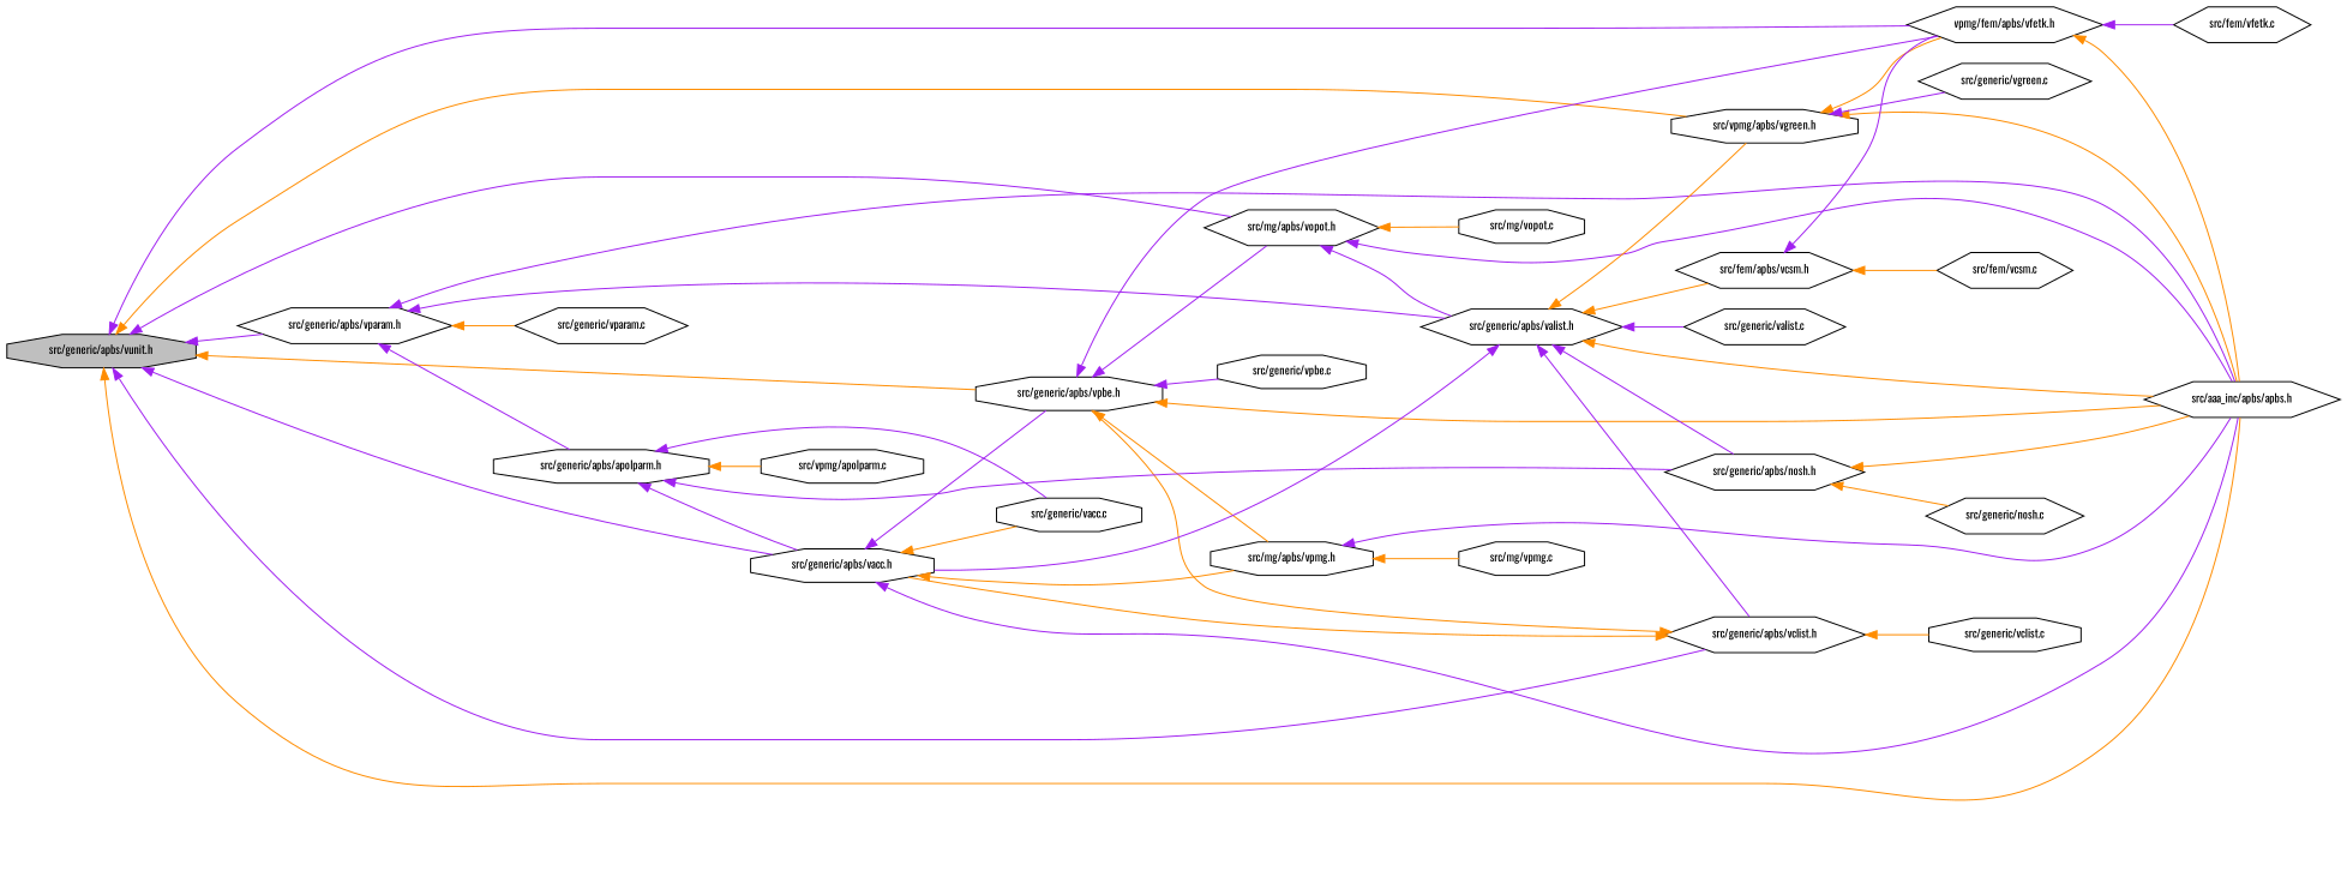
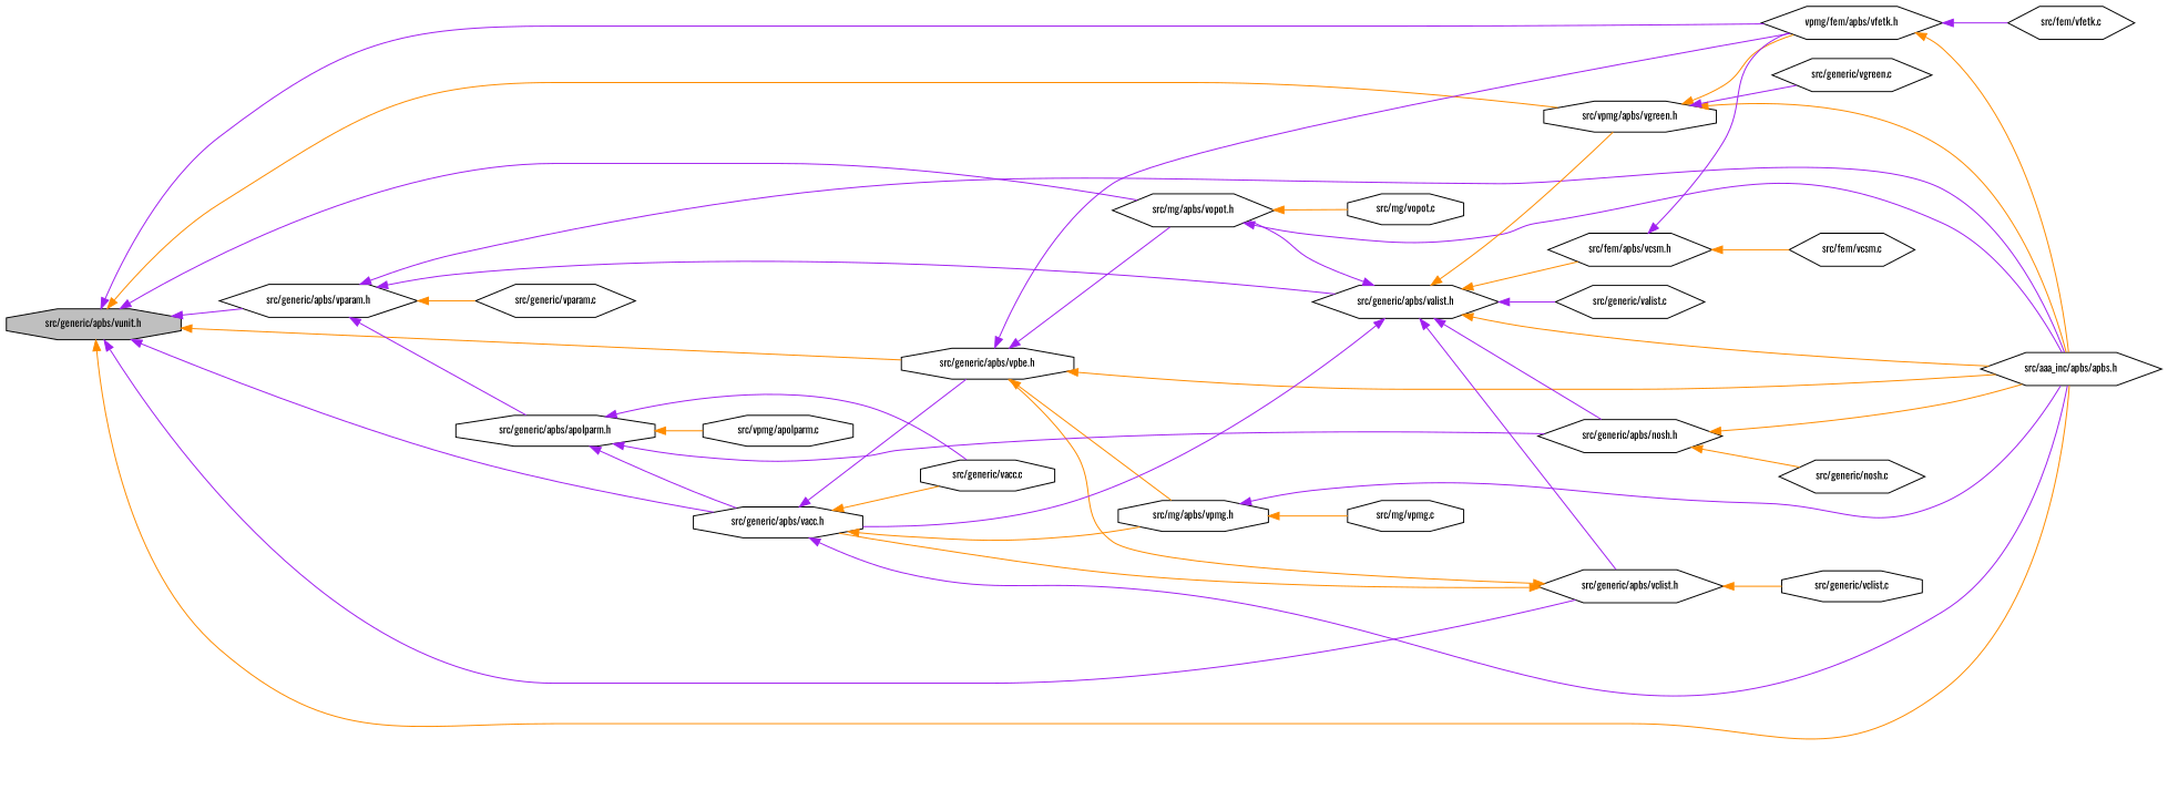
  digraph {
    fontname=Oswald
    rankdir=LR
    node [color=black fillcolor=white fontname=Oswald fontsize=10 shape=hexagon style=filled]
    edge [color=purple dir=back fontname=Oswald fontsize=10 labelfontname=FreeSans labelfontsize=10 style=solid]
    n1 [fillcolor=grey75 fontcolor=black height=0.2 label="src/generic/apbs/vunit.h" shape=octagon width=0.4]
    n2 [height=0.2 label="src/aaa_inc/apbs/apbs.h" width=0.4]
    n3 [height=0.2 label="vpmg/fem/apbs/vfetk.h" width=0.4]
    n4 [height=0.2 label="src/generic/apbs/vacc.h" shape=octagon width=0.4]
    n5 [height=0.2 label="src/generic/apbs/vpbe.h" shape=octagon width=0.4]
    n6 [height=0.2 label="src/mg/apbs/vopot.h" width=0.4]
    n7 [height=0.2 label="src/generic/apbs/vclist.h" width=0.4]
    n8 [height=0.2 label="src/vpmg/apbs/vgreen.h" shape=octagon width=0.4]
    n9 [height=0.2 label="src/generic/apbs/vparam.h" width=0.4]
    n10 [height=0.2 label="src/fem/vfetk.c" width=0.4]
    n11 [height=0.2 label="src/mg/apbs/vpmg.h" shape=octagon width=0.4]
    n12 [height=0.2 label="src/generic/vacc.c" shape=octagon width=0.4]
-   n13 [height=0.2 label="src/generic/vpbe.c" shape=octagon width=0.4]
    n14 [height=0.2 label="src/mg/vopot.c" shape=octagon width=0.4]
    n15 [height=0.2 label="src/generic/vclist.c" shape=octagon width=0.4]
    n16 [height=0.2 label="src/generic/vgreen.c" width=0.4]
    n17 [height=0.2 label="src/generic/apbs/apolparm.h" shape=octagon width=0.4]
    n18 [height=0.2 label="src/generic/apbs/valist.h" width=0.4]
    n19 [height=0.2 label="src/generic/vparam.c" width=0.4]
    n20 [height=0.2 label="src/mg/vpmg.c" shape=octagon width=0.4]
    n21 [height=0.2 label="src/generic/apbs/nosh.h" width=0.4]
    n22 [height=0.2 label="src/vpmg/apolparm.c" shape=octagon width=0.4]
    n23 [height=0.2 label="src/fem/apbs/vcsm.h" width=0.4]
    n24 [height=0.2 label="src/generic/valist.c" width=0.4]
    n25 [height=0.2 label="src/generic/nosh.c" width=0.4]
    n26 [height=0.2 label="src/fem/vcsm.c" width=0.4]
    n1 -> n2 [color=darkorange]
    n1 -> n3
    n1 -> n4
    n1 -> n5 [color=darkorange]
    n1 -> n6
    n1 -> n7
    n1 -> n8 [color=darkorange]
    n1 -> n9
    n3 -> n2 [color=darkorange]
    n3 -> n10
    n4 -> n2
    n4 -> n5
    n4 -> n11 [color=darkorange]
    n4 -> n12 [color=darkorange]
    n5 -> n2 [color=darkorange]
    n5 -> n3
    n5 -> n6
    n5 -> n11 [color=darkorange]
-   n5 -> n13
    n6 -> n2
    n6 -> n14 [color=darkorange]
    n7 -> n4 [color=darkorange]
    n7 -> n5 [color=darkorange]
    n7 -> n15 [color=darkorange]
    n8 -> n2 [color=darkorange]
    n8 -> n3 [color=darkorange]
    n8 -> n16
    n9 -> n2
    n9 -> n17
    n9 -> n18
    n9 -> n19 [color=darkorange]
    n11 -> n2
    n11 -> n20 [color=darkorange]
    n17 -> n4
    n17 -> n12
    n17 -> n21
    n17 -> n22 [color=darkorange]
    n18 -> n2 [color=darkorange]
    n18 -> n4
-   n6 -> n18
+   n18 -> n6
    n18 -> n7
    n18 -> n8 [color=darkorange]
    n18 -> n21
    n18 -> n23 [color=darkorange]
    n18 -> n24
    n21 -> n2 [color=darkorange]
    n21 -> n25 [color=darkorange]
    n23 -> n3
    n23 -> n26 [color=darkorange]
  }
